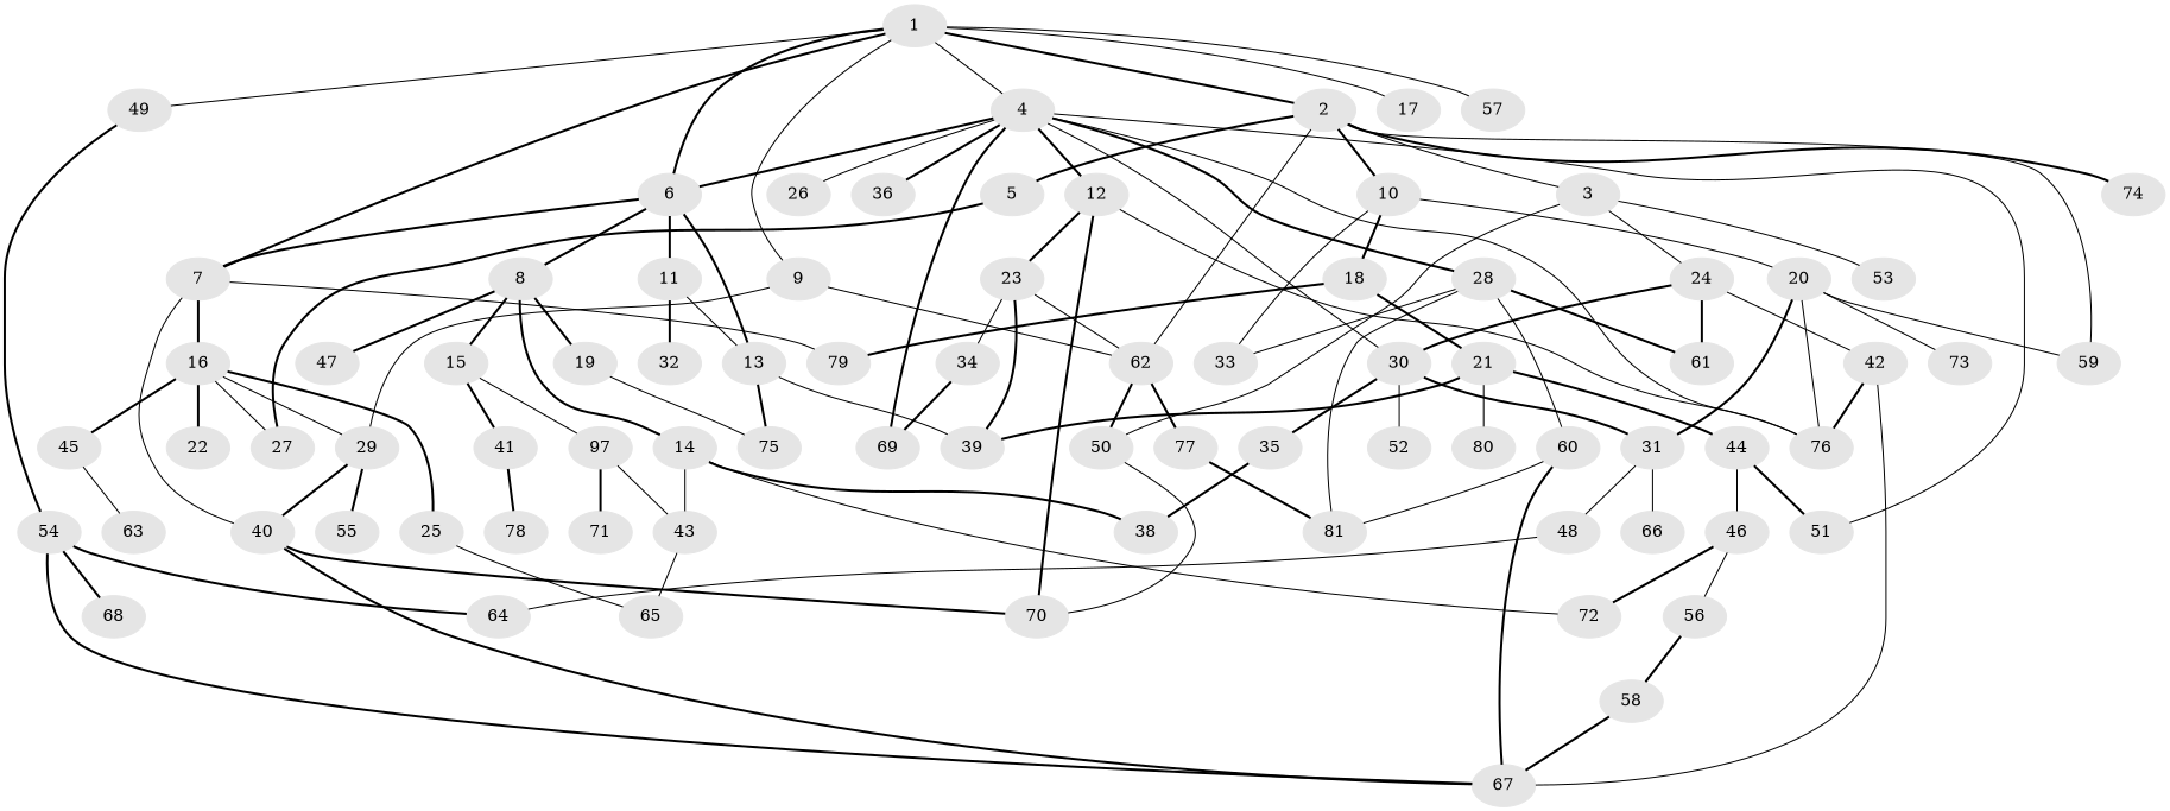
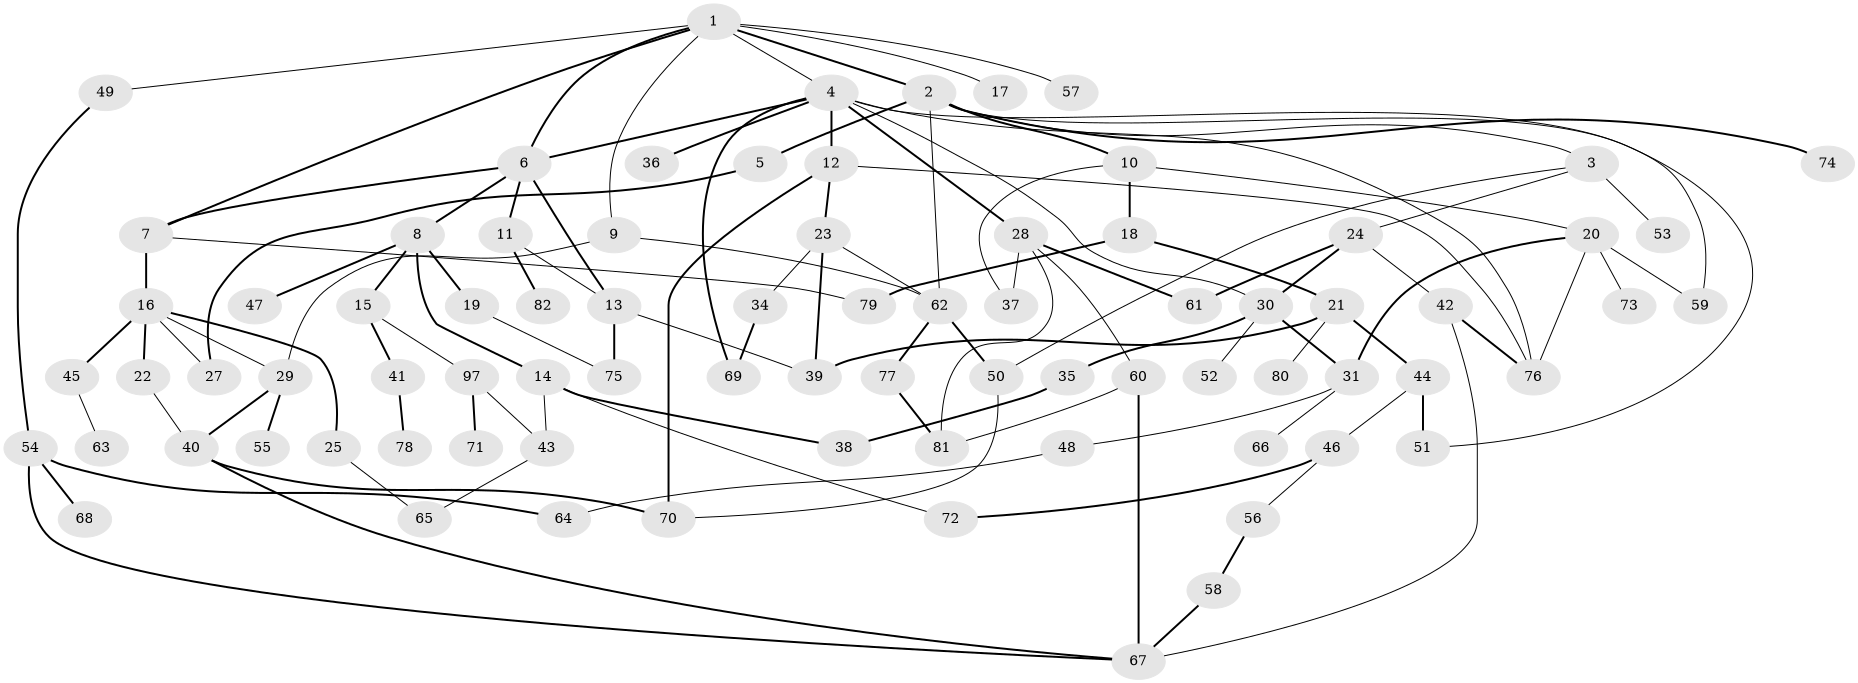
  graph {
    node [color=gray90 style=filled]
    edge [style=bold]
    1
    2
    4
    6
    7
    9
    17
    49
    57
    3
    5
    10
    59
    62
    74
    12
-   26
    28
    30
    36
    51
    69
    76
    8
    11
    13
    16
    40
    79
    29
    54
    24
    50
    53
    27
    18
    20
-   33
+   33 [label=37]
    77
    42
    61
    70
    23
    60
    81
    31
    35
    52
    14
    15
    19
    47
-   32
+   32 [label=82]
    39
    75
    22
    25
    45
    67
    38
    43
    72
    n63 [label=97]
    41
    55
    21
    73
    34
    65
    71
    78
    63
    44
    80
    48
    66
    46
    64
    56
    58
    68
    1 -- 2
    1 -- 4 [style=solid]
    1 -- 6
    1 -- 7
    1 -- 9 [style=solid]
    1 -- 17 [style=solid]
    1 -- 49 [style=solid]
    1 -- 57 [style=solid]
    2 -- 3 [style=solid]
    2 -- 5
    2 -- 10
    2 -- 59 [style=solid]
    2 -- 62 [style=solid]
    2 -- 74
    4 -- 6
    4 -- 12
-   4 -- 26 [style=solid]
    4 -- 28
    4 -- 30 [style=solid]
    4 -- 36
    4 -- 51 [style=solid]
    4 -- 69
    4 -- 76 [style=solid]
    6 -- 7
    6 -- 8
    6 -- 11
    6 -- 13
    7 -- 16
-   7 -- 40 [style=solid]
+   22 -- 40 [style=solid]
    7 -- 79 [style=solid]
    9 -- 62 [style=solid]
    9 -- 29 [style=solid]
    49 -- 54
    3 -- 24 [style=solid]
    3 -- 50 [style=solid]
    3 -- 53 [style=solid]
    5 -- 27
    10 -- 18
    10 -- 20 [style=solid]
    10 -- 33 [style=solid]
    62 -- 50
    62 -- 77
    12 -- 76 [style=solid]
    12 -- 70
    12 -- 23
    28 -- 33 [style=solid]
    28 -- 61
    28 -- 60 [style=solid]
    28 -- 81 [style=solid]
    30 -- 31
    30 -- 35
    30 -- 52 [style=solid]
    8 -- 14
    8 -- 15
    8 -- 19
    8 -- 47
    11 -- 13 [style=solid]
    11 -- 32
    13 -- 39 [style=solid]
    13 -- 75
    16 -- 29 [style=solid]
    16 -- 27 [style=solid]
    16 -- 22
    16 -- 25
    16 -- 45
    40 -- 70
    40 -- 67
    29 -- 40
    29 -- 55
    54 -- 67
    54 -- 64
    54 -- 68
    24 -- 30
    24 -- 42 [style=solid]
    24 -- 61
    50 -- 70 [style=solid]
    18 -- 79
    18 -- 21
    20 -- 59 [style=solid]
    20 -- 76 [style=solid]
    20 -- 31
    20 -- 73 [style=solid]
    77 -- 81
    42 -- 76
    42 -- 67 [style=solid]
    23 -- 62 [style=solid]
    23 -- 39
    23 -- 34 [style=solid]
    60 -- 81 [style=solid]
    60 -- 67
    31 -- 48 [style=solid]
    31 -- 66 [style=solid]
    35 -- 38
    14 -- 38
    14 -- 43 [style=solid]
    14 -- 72 [style=solid]
    15 -- n63 [style=solid]
    15 -- 41
    19 -- 75 [style=solid]
    25 -- 65 [style=solid]
    45 -- 63 [style=solid]
    43 -- 65 [style=solid]
    n63 -- 43 [style=solid]
    n63 -- 71
    41 -- 78
    21 -- 39
    21 -- 44
    21 -- 80 [style=solid]
    34 -- 69
    44 -- 51
    44 -- 46 [style=solid]
    48 -- 64 [style=solid]
    46 -- 72
    46 -- 56 [style=solid]
    56 -- 58
    58 -- 67
  }
